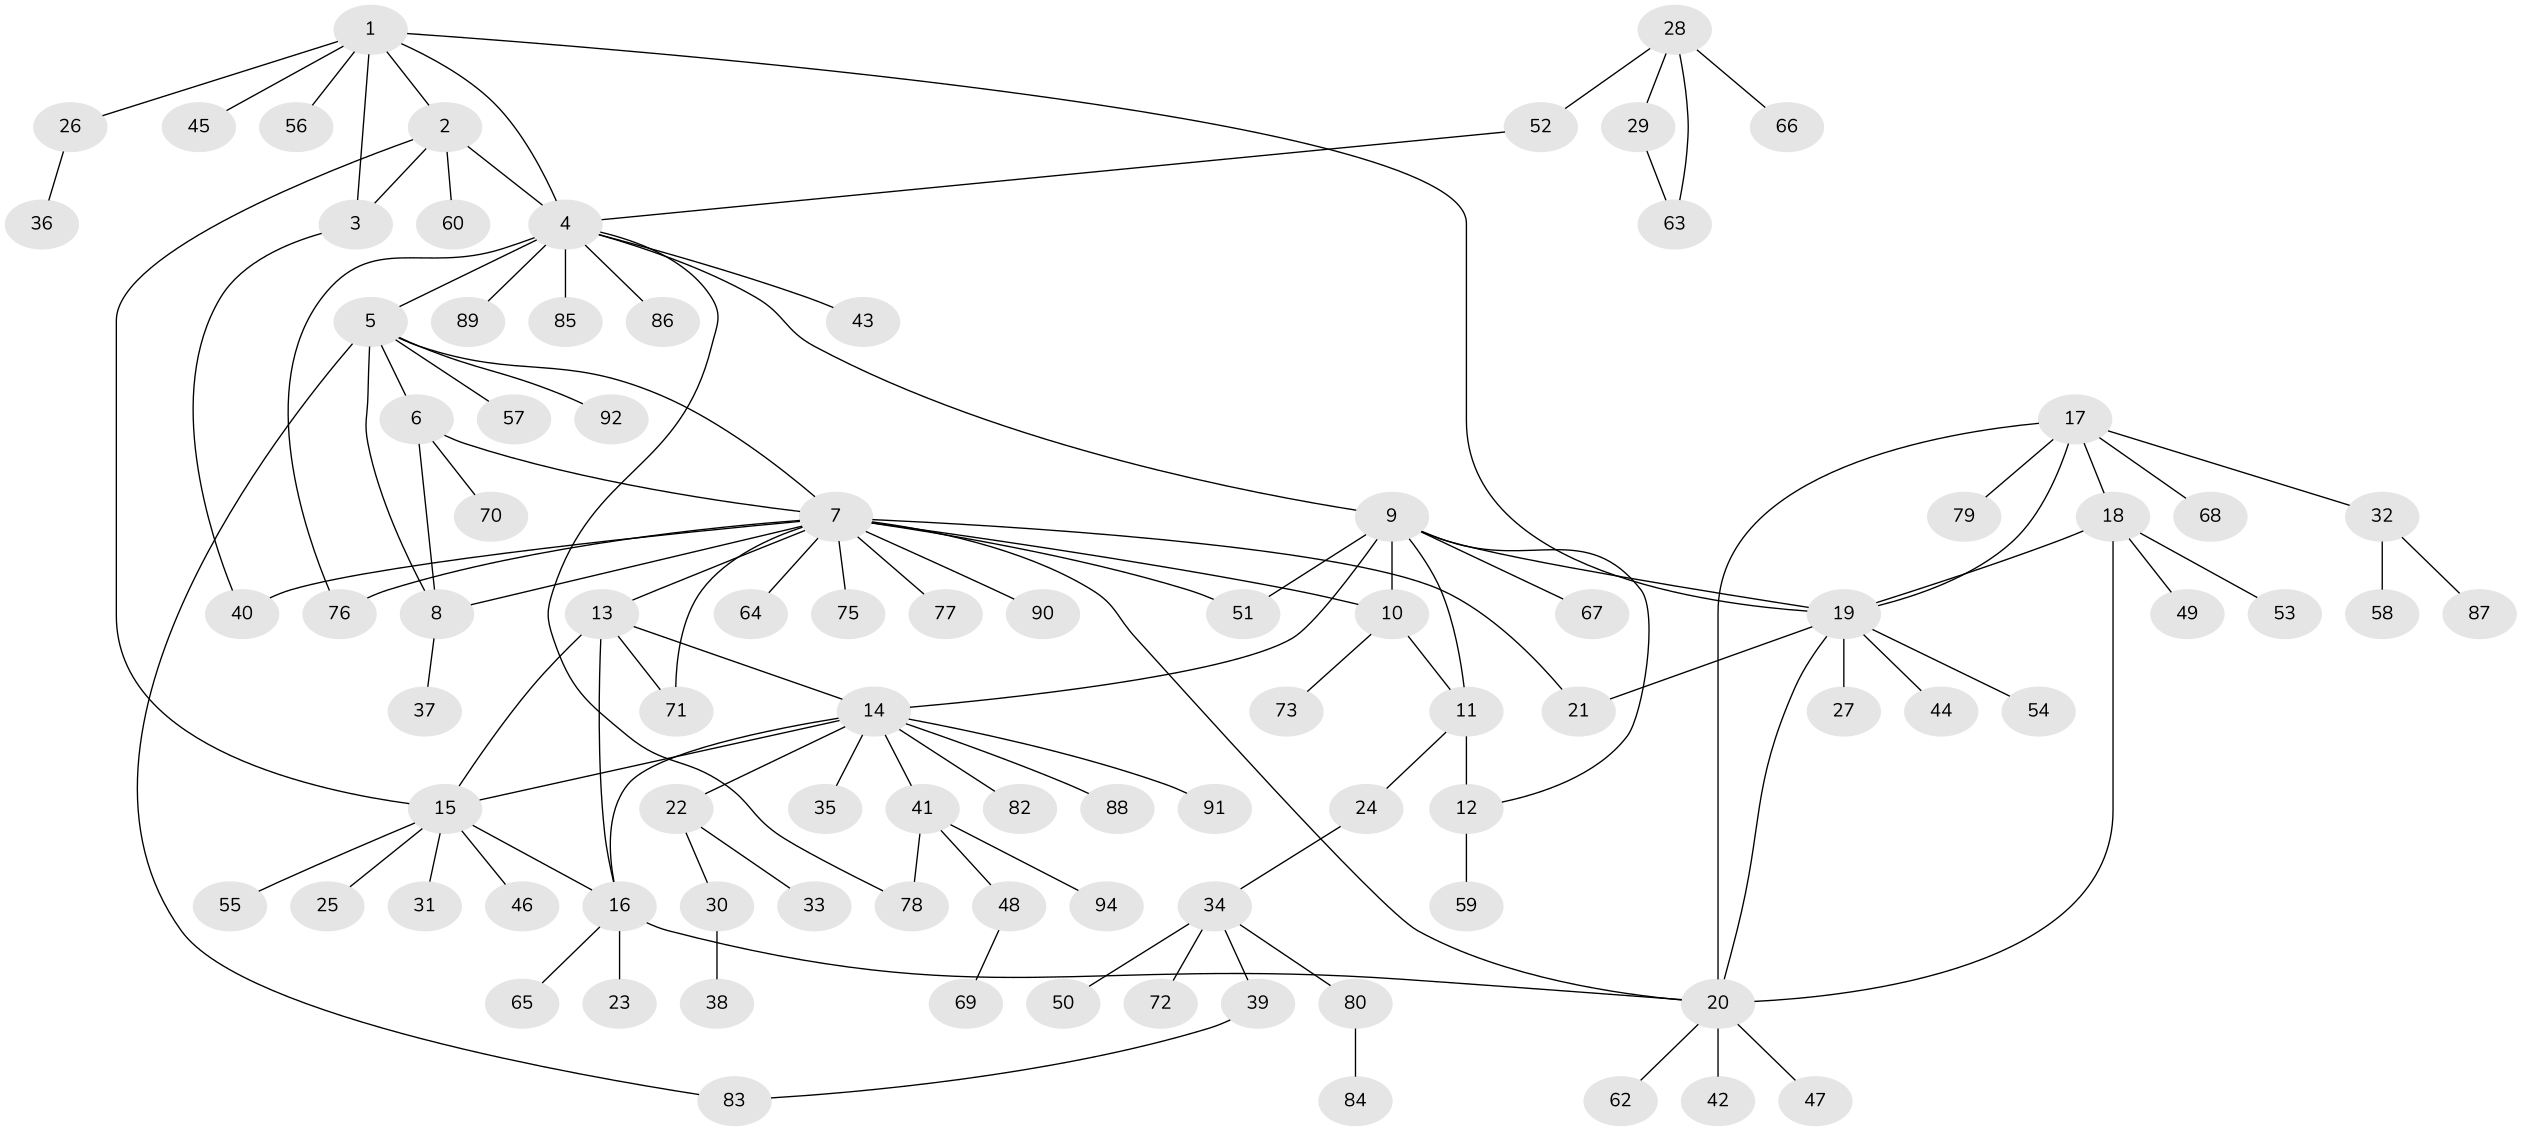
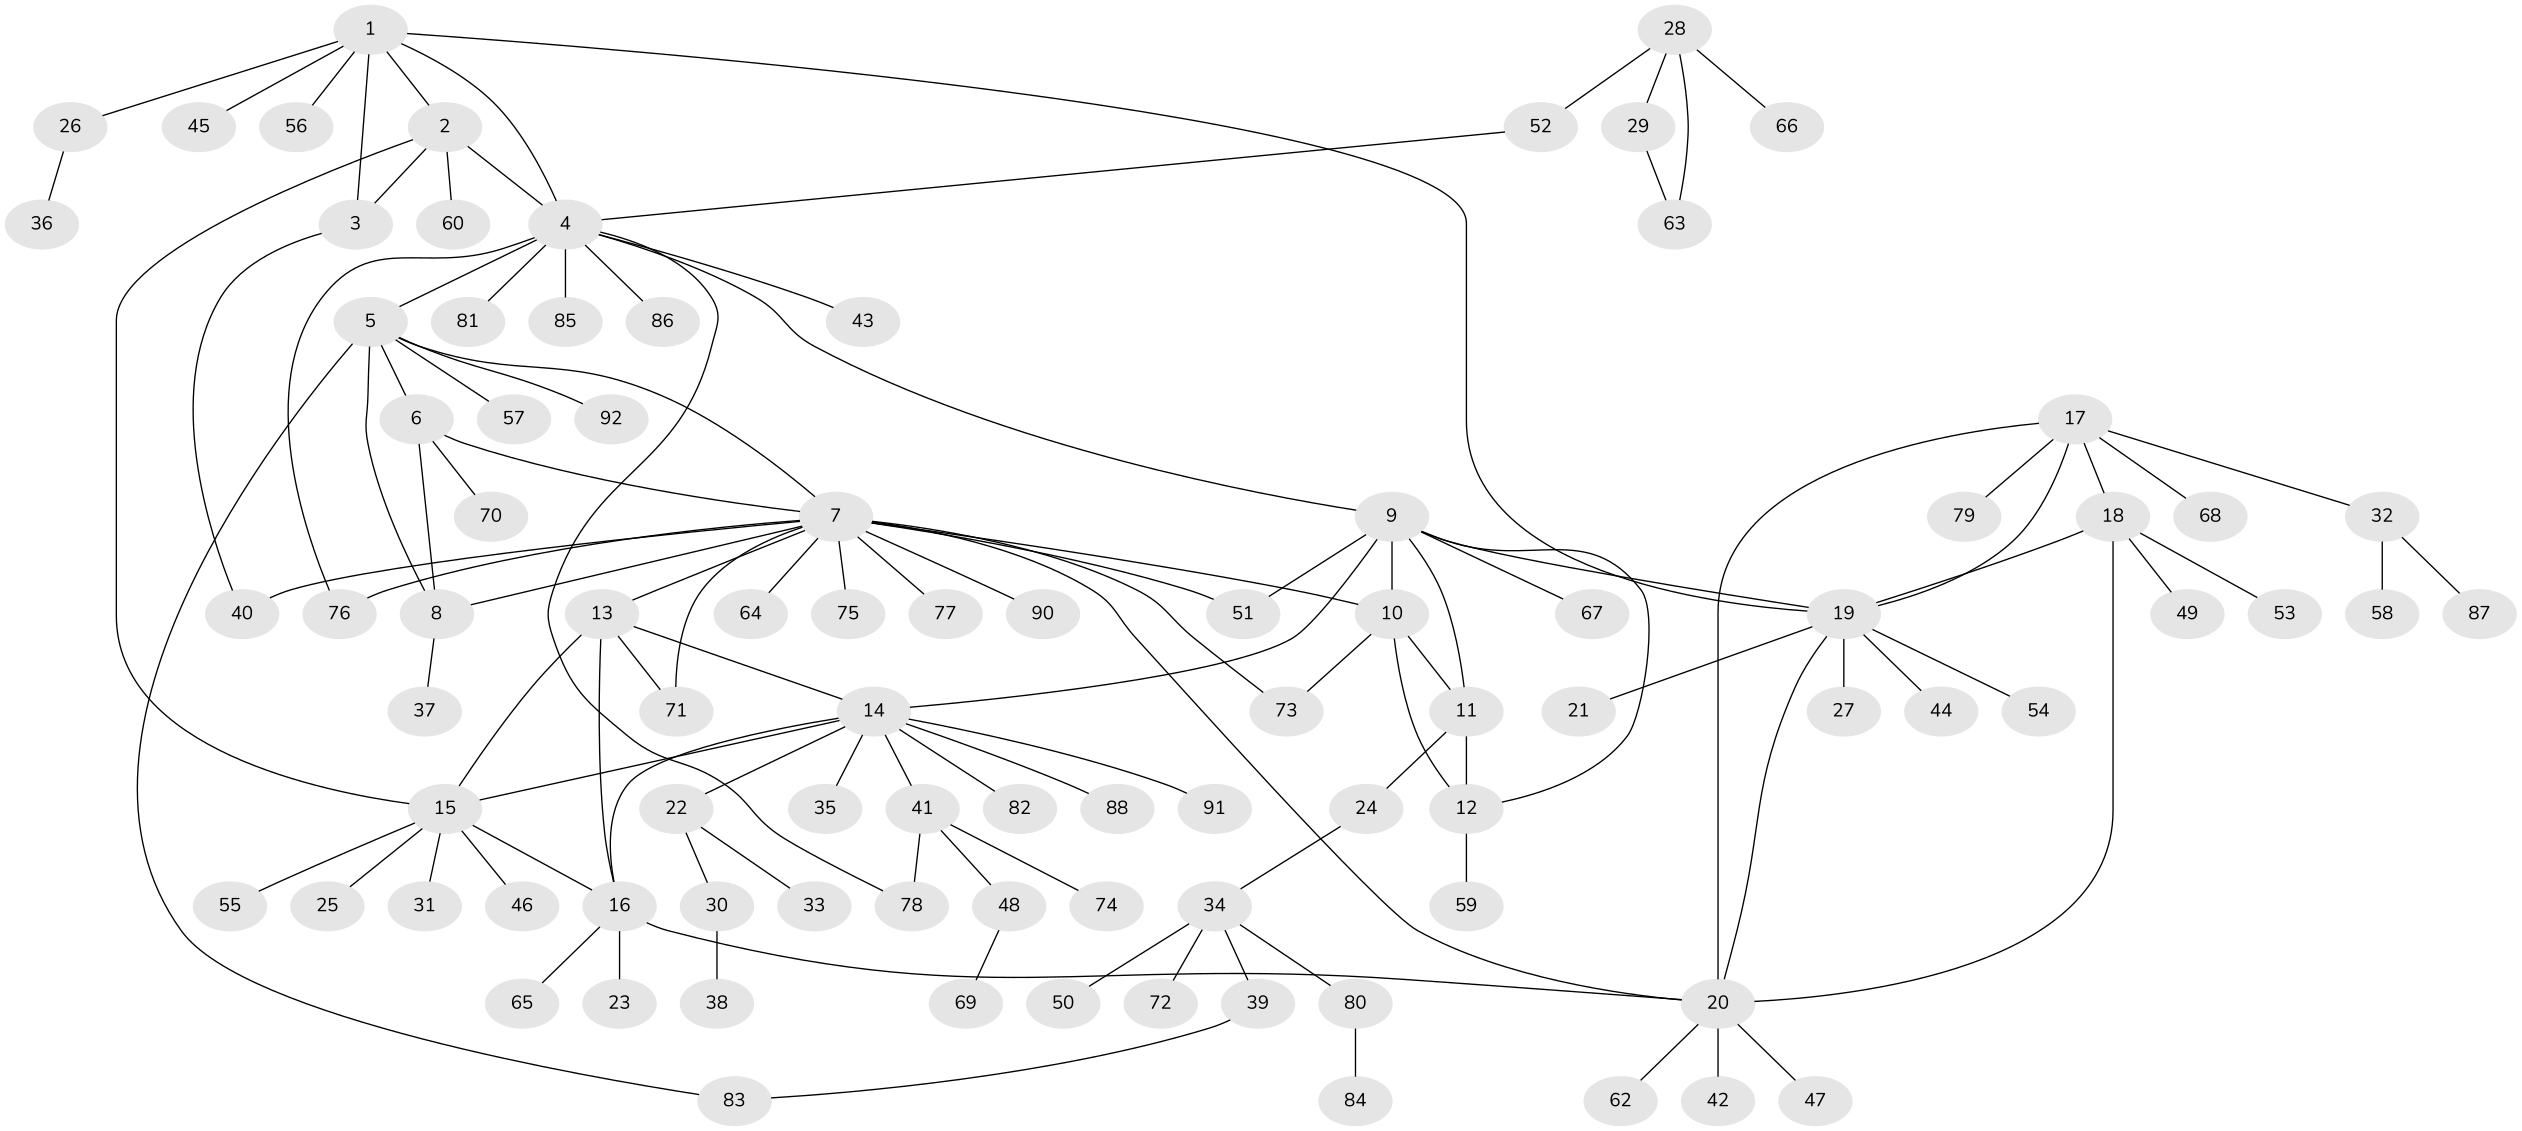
  graph {
    fontname=Nunito
    node [color=gray90 fontname=Nunito style=filled]
    edge [fontname=Nunito]
    1
    2
    3
    4
    19
    26
    45
    56
    15
    60
    40
    5
    9
    43
    76
    78
-   81 [label=89]
+   81
    85
    86
    20
    21
    27
    44
    54
    36
    16
    25
    31
    46
    55
    28
    29
    52
    66
    6
    7
    8
    57
    83
    92
    10
    51
    11
    12
    14
    67
    70
    13
    64
    71
    75
    77
    90
    37
    73
    42
    47
    62
    24
    59
    22
    35
    41
    82
    88
    91
    34
    23
    65
    30
    33
    48
-   74 [label=94]
+   74
    17
    18
    32
    68
    79
    49
    53
    58
    87
    38
    39
    50
    72
    80
    63
    84
    69
    1 -- 2
    1 -- 3
    1 -- 4
    1 -- 19
    1 -- 26
    1 -- 45
    1 -- 56
    2 -- 3
    2 -- 4
    2 -- 15
    2 -- 60
    3 -- 40
    4 -- 5
    4 -- 9
    4 -- 43
    4 -- 76
    4 -- 78
    4 -- 81
    4 -- 85
    4 -- 86
    19 -- 20
    19 -- 21
    19 -- 27
    19 -- 44
    19 -- 54
    26 -- 36
    15 -- 16
    15 -- 25
    15 -- 31
    15 -- 46
    15 -- 55
    5 -- 6
    5 -- 7
    5 -- 8
    5 -- 57
    5 -- 83
    5 -- 92
    9 -- 19
    9 -- 10
    9 -- 51
    9 -- 11
    9 -- 12
    9 -- 14
    9 -- 67
    20 -- 42
    20 -- 47
    20 -- 62
    16 -- 20
    16 -- 23
    16 -- 65
    28 -- 29
    28 -- 52
    28 -- 66
    29 -- 63
    52 -- 4
    6 -- 7
    6 -- 8
    6 -- 70
    7 -- 40
    7 -- 76
    7 -- 20
-   7 -- 21
+   7 -- 73
    7 -- 8
    7 -- 10
    7 -- 51
    7 -- 13
    7 -- 64
    7 -- 71
    7 -- 75
    7 -- 77
    7 -- 90
    8 -- 37
    10 -- 11
+   10 -- 12
    10 -- 73
    11 -- 12
    11 -- 24
    12 -- 59
    14 -- 15
    14 -- 16
    14 -- 22
    14 -- 35
    14 -- 41
    14 -- 82
    14 -- 88
    14 -- 91
    13 -- 15
    13 -- 16
    13 -- 14
    13 -- 71
    24 -- 34
    22 -- 30
    22 -- 33
    41 -- 78
    41 -- 48
    41 -- 74
    34 -- 39
    34 -- 50
    34 -- 72
    34 -- 80
    30 -- 38
    48 -- 69
    17 -- 19
    17 -- 20
    17 -- 18
    17 -- 32
    17 -- 68
    17 -- 79
    18 -- 19
    18 -- 20
    18 -- 49
    18 -- 53
    32 -- 58
    32 -- 87
    39 -- 83
    80 -- 84
    63 -- 28
  }
